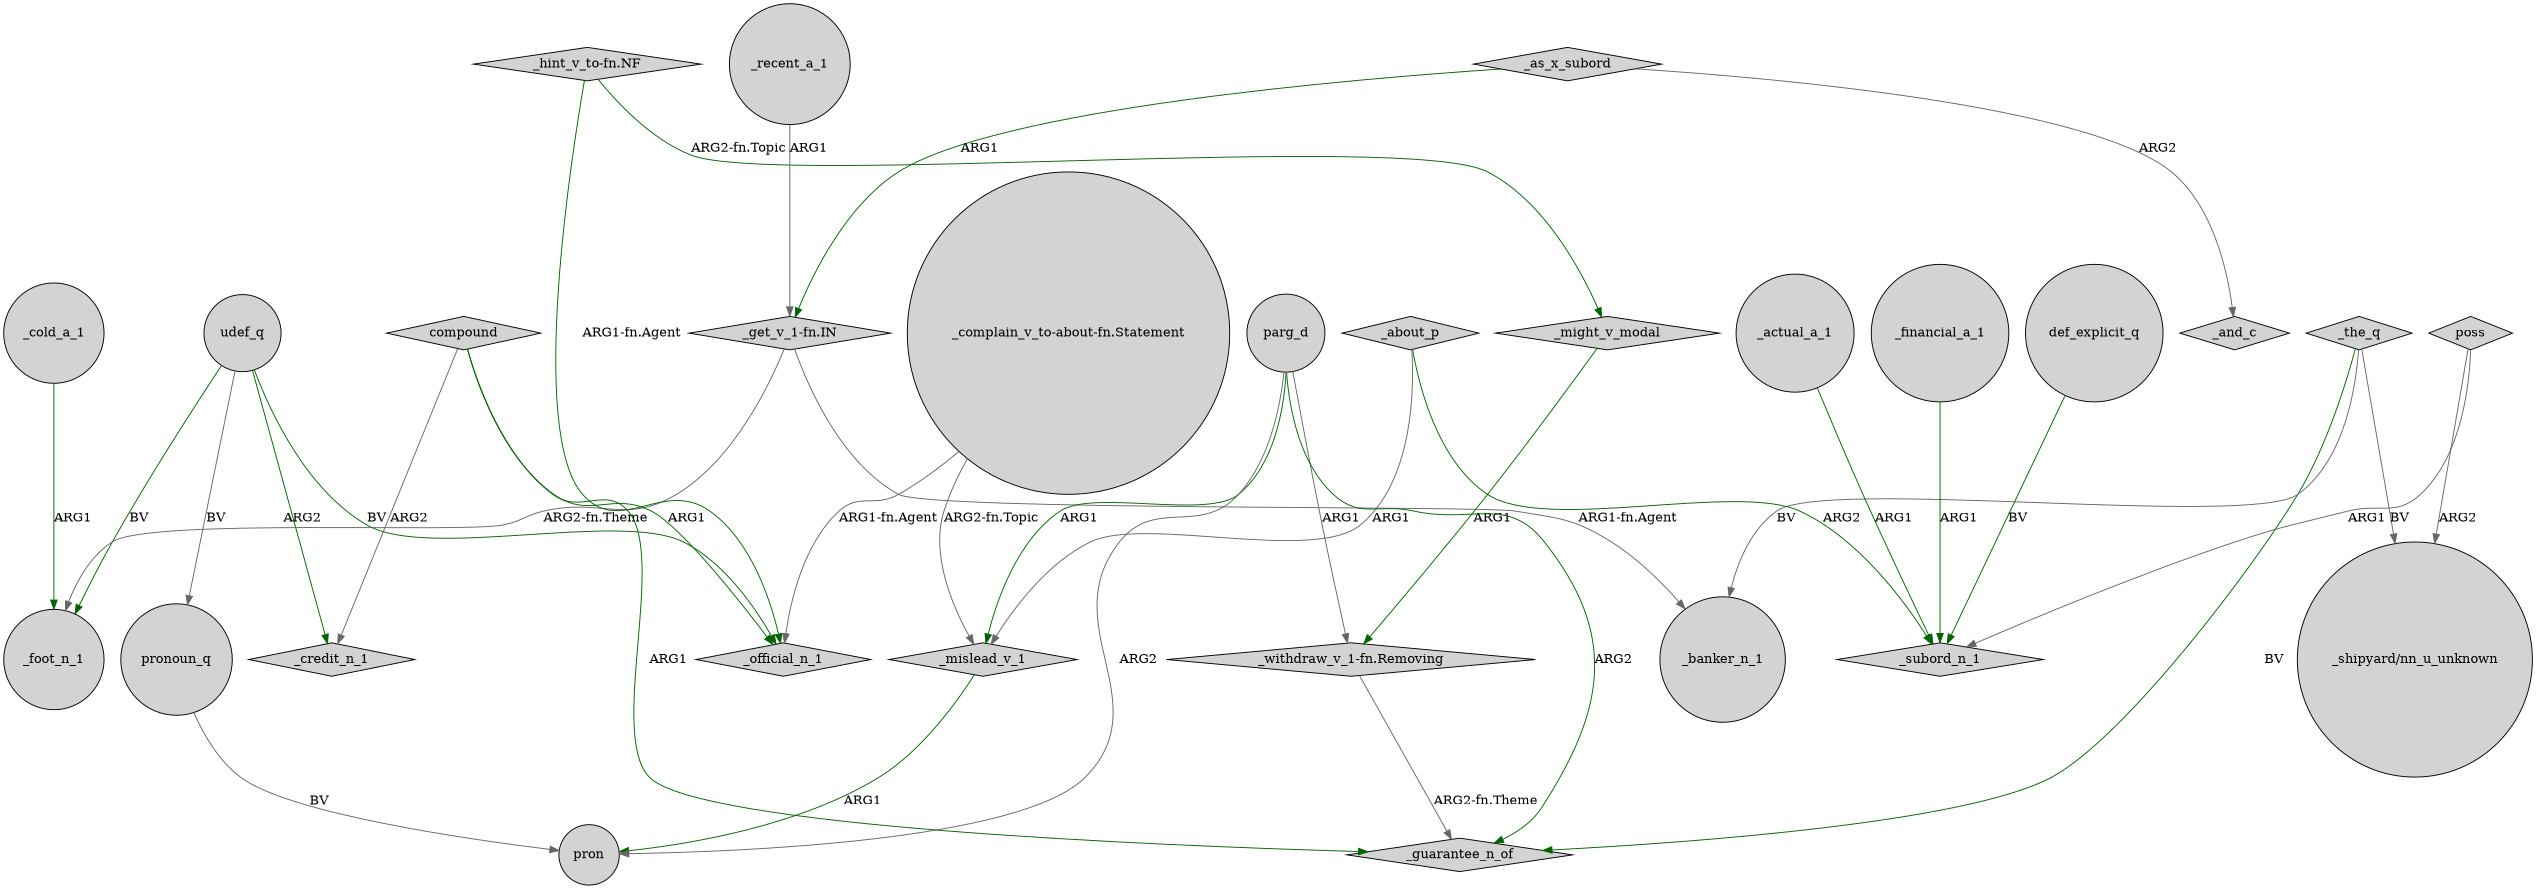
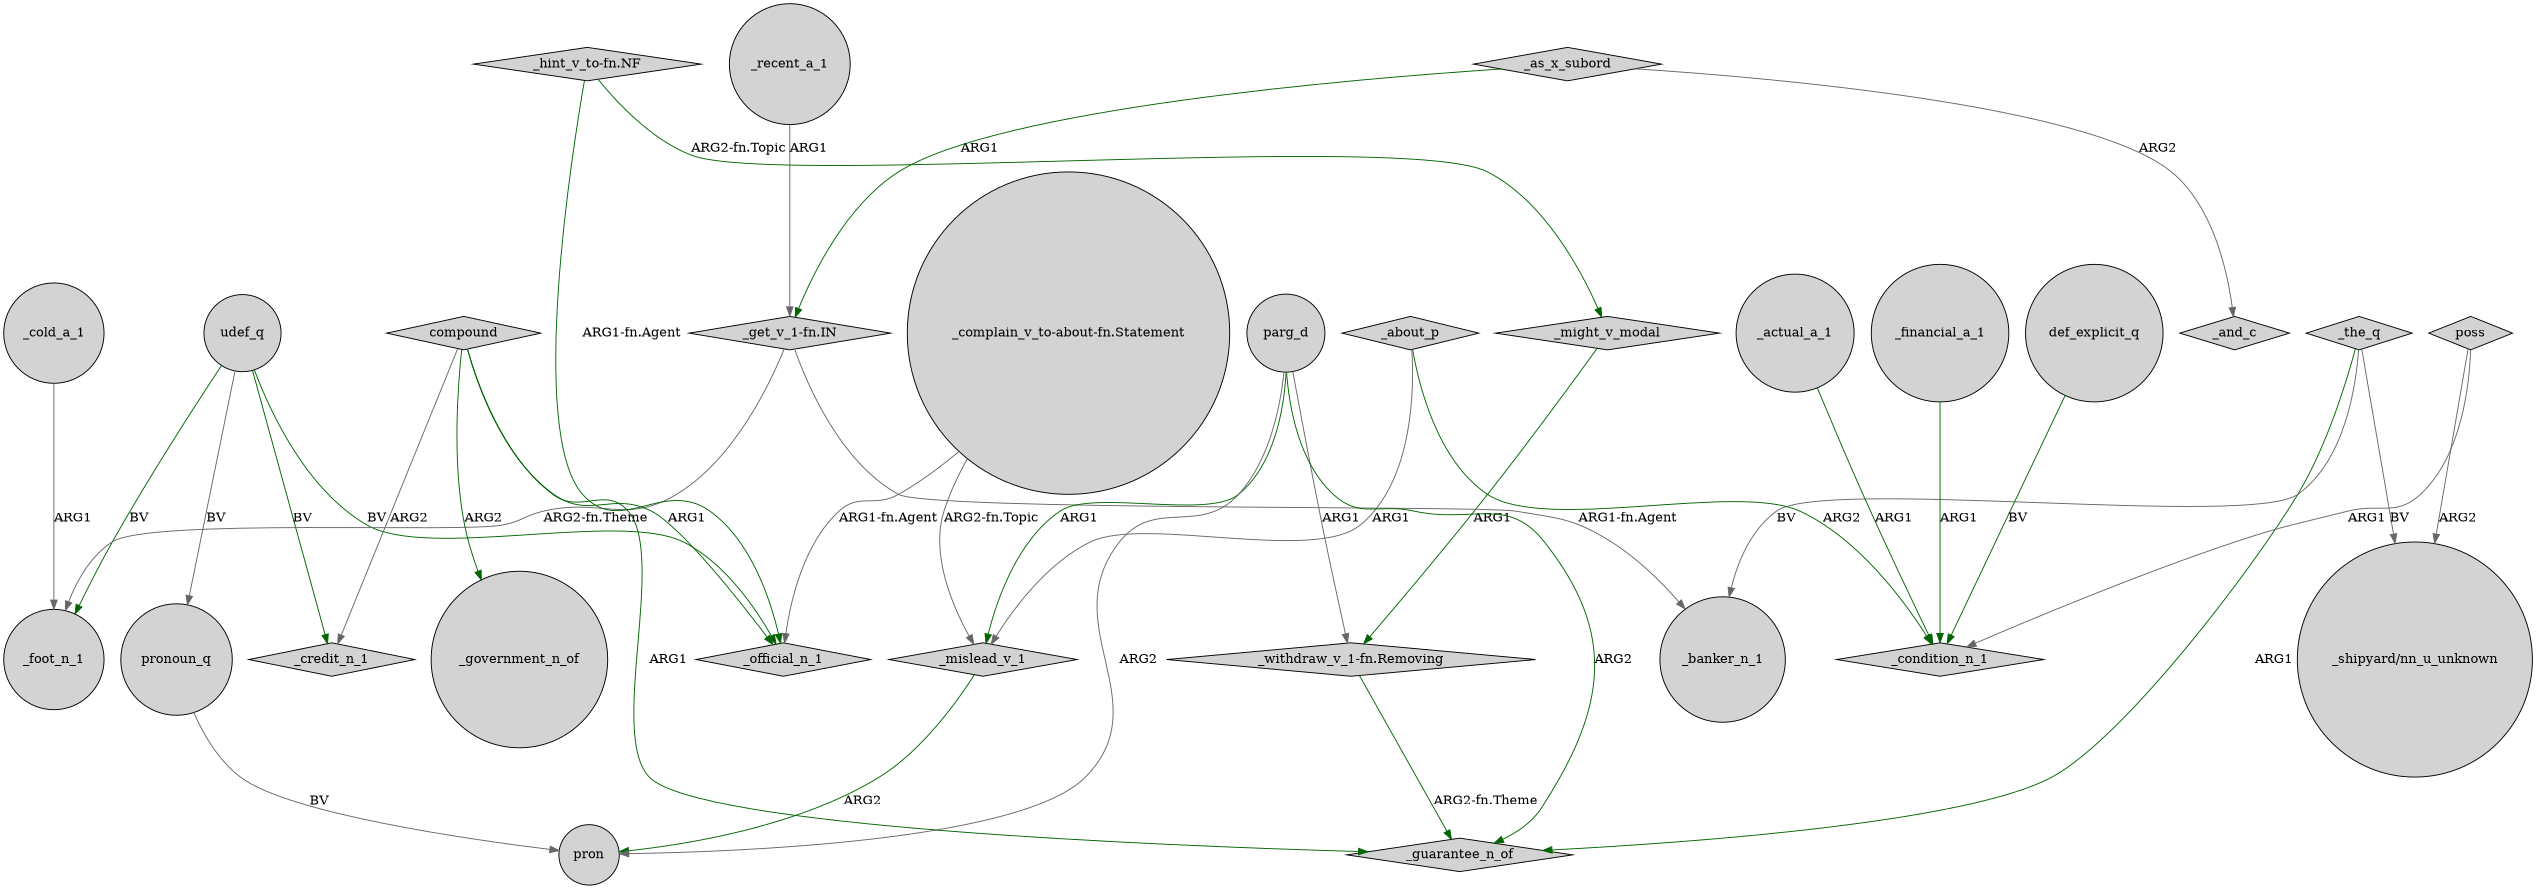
  digraph {
    node [shape=diamond style=filled]
    edge [color=darkgreen]
    _cold_a_1 [shape=circle]
    _foot_n_1 [shape=circle]
    _might_v_modal
    "_withdraw_v_1-fn.Removing"
    _guarantee_n_of
    _the_q
    _banker_n_1 [shape=circle]
    "_shipyard/nn_u_unknown" [shape=circle]
    _about_p
    _mislead_v_1
-   _condition_n_1 [label=_subord_n_1]
+   _condition_n_1
    pron [shape=circle]
    udef_q [shape=circle]
    _credit_n_1
    _official_n_1
    pronoun_q [shape=circle]
+   _government_n_of [shape=circle]
    "_get_v_1-fn.IN"
    compound
    def_explicit_q [shape=circle]
    parg_d [shape=circle]
    _as_x_subord
    _and_c
    _actual_a_1 [shape=circle]
    "_hint_v_to-fn.NF"
    "_complain_v_to-about-fn.Statement" [shape=circle]
    _recent_a_1 [shape=circle]
    poss
    _financial_a_1 [shape=circle]
-   _cold_a_1 -> _foot_n_1 [label=ARG1]
+   _cold_a_1 -> _foot_n_1 [color=gray40 label=ARG1]
    _might_v_modal -> "_withdraw_v_1-fn.Removing" [label=ARG1]
-   "_withdraw_v_1-fn.Removing" -> _guarantee_n_of [color=gray40 label="ARG2-fn.Theme"]
-   _the_q -> _guarantee_n_of [label=BV]
+   "_withdraw_v_1-fn.Removing" -> _guarantee_n_of [label="ARG2-fn.Theme"]
+   _the_q -> _guarantee_n_of [label=ARG1]
    _the_q -> _banker_n_1 [color=gray40 label=BV]
    _the_q -> "_shipyard/nn_u_unknown" [color=gray40 label=BV]
    _about_p -> _mislead_v_1 [color=gray40 label=ARG1]
    _about_p -> _condition_n_1 [label=ARG2]
-   _mislead_v_1 -> pron [label=ARG1]
+   _mislead_v_1 -> pron [label=ARG2]
    udef_q -> _foot_n_1 [label=BV]
-   udef_q -> _credit_n_1 [label=ARG2]
+   udef_q -> _credit_n_1 [label=BV]
    udef_q -> _official_n_1 [label=BV]
    udef_q -> pronoun_q [color=gray40 label=BV]
    pronoun_q -> pron [color=gray40 label=BV]
    "_get_v_1-fn.IN" -> _foot_n_1 [color=gray40 label="ARG2-fn.Theme"]
    "_get_v_1-fn.IN" -> _banker_n_1 [color=gray40 label="ARG1-fn.Agent"]
    compound -> _guarantee_n_of [label=ARG1]
    compound -> _credit_n_1 [color=gray40 label=ARG2]
    compound -> _official_n_1 [label=ARG1]
+   compound -> _government_n_of [label=ARG2]
    def_explicit_q -> _condition_n_1 [label=BV]
    parg_d -> "_withdraw_v_1-fn.Removing" [color=gray40 label=ARG1]
    parg_d -> _guarantee_n_of [label=ARG2]
    parg_d -> _mislead_v_1 [label=ARG1]
    parg_d -> pron [color=gray40 label=ARG2]
    _as_x_subord -> "_get_v_1-fn.IN" [label=ARG1]
    _as_x_subord -> _and_c [color=gray40 label=ARG2]
    _actual_a_1 -> _condition_n_1 [label=ARG1]
    "_hint_v_to-fn.NF" -> _might_v_modal [label="ARG2-fn.Topic"]
    "_hint_v_to-fn.NF" -> _official_n_1 [label="ARG1-fn.Agent"]
    "_complain_v_to-about-fn.Statement" -> _mislead_v_1 [color=gray40 label="ARG2-fn.Topic"]
    "_complain_v_to-about-fn.Statement" -> _official_n_1 [color=gray40 label="ARG1-fn.Agent"]
    _recent_a_1 -> "_get_v_1-fn.IN" [color=gray40 label=ARG1]
    poss -> "_shipyard/nn_u_unknown" [color=gray40 label=ARG2]
    poss -> _condition_n_1 [color=gray40 label=ARG1]
    _financial_a_1 -> _condition_n_1 [label=ARG1]
  }
